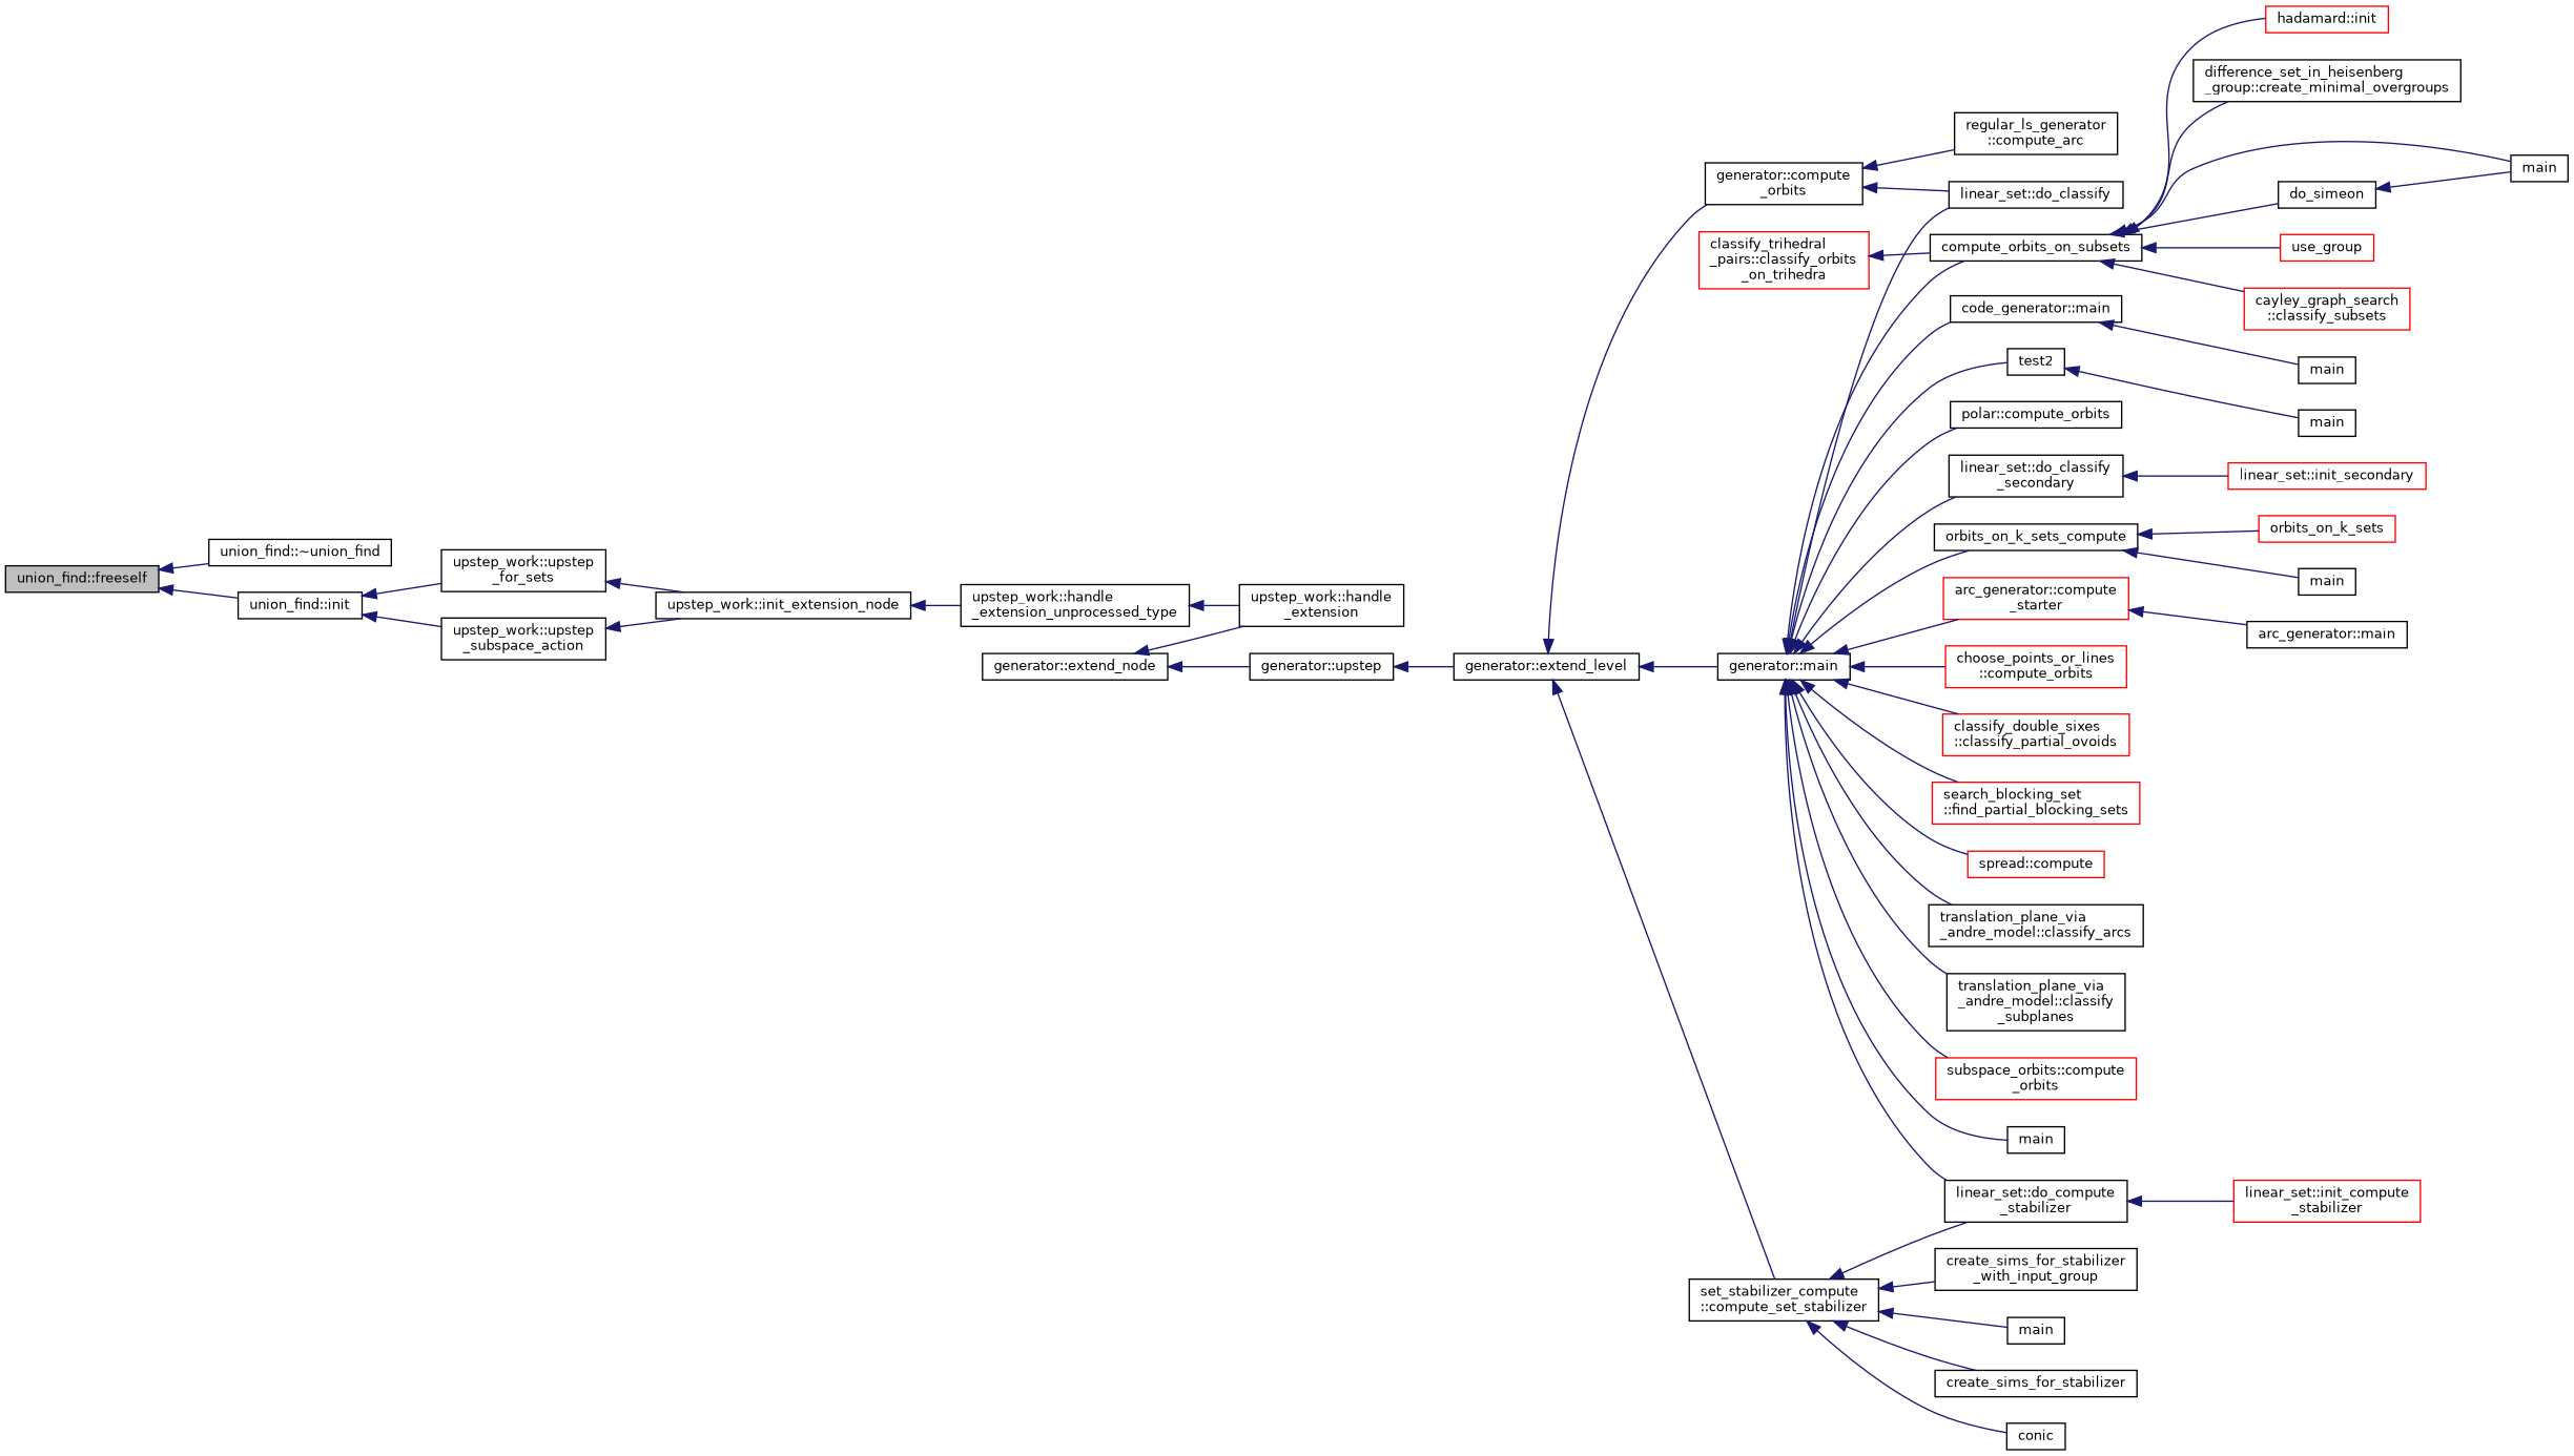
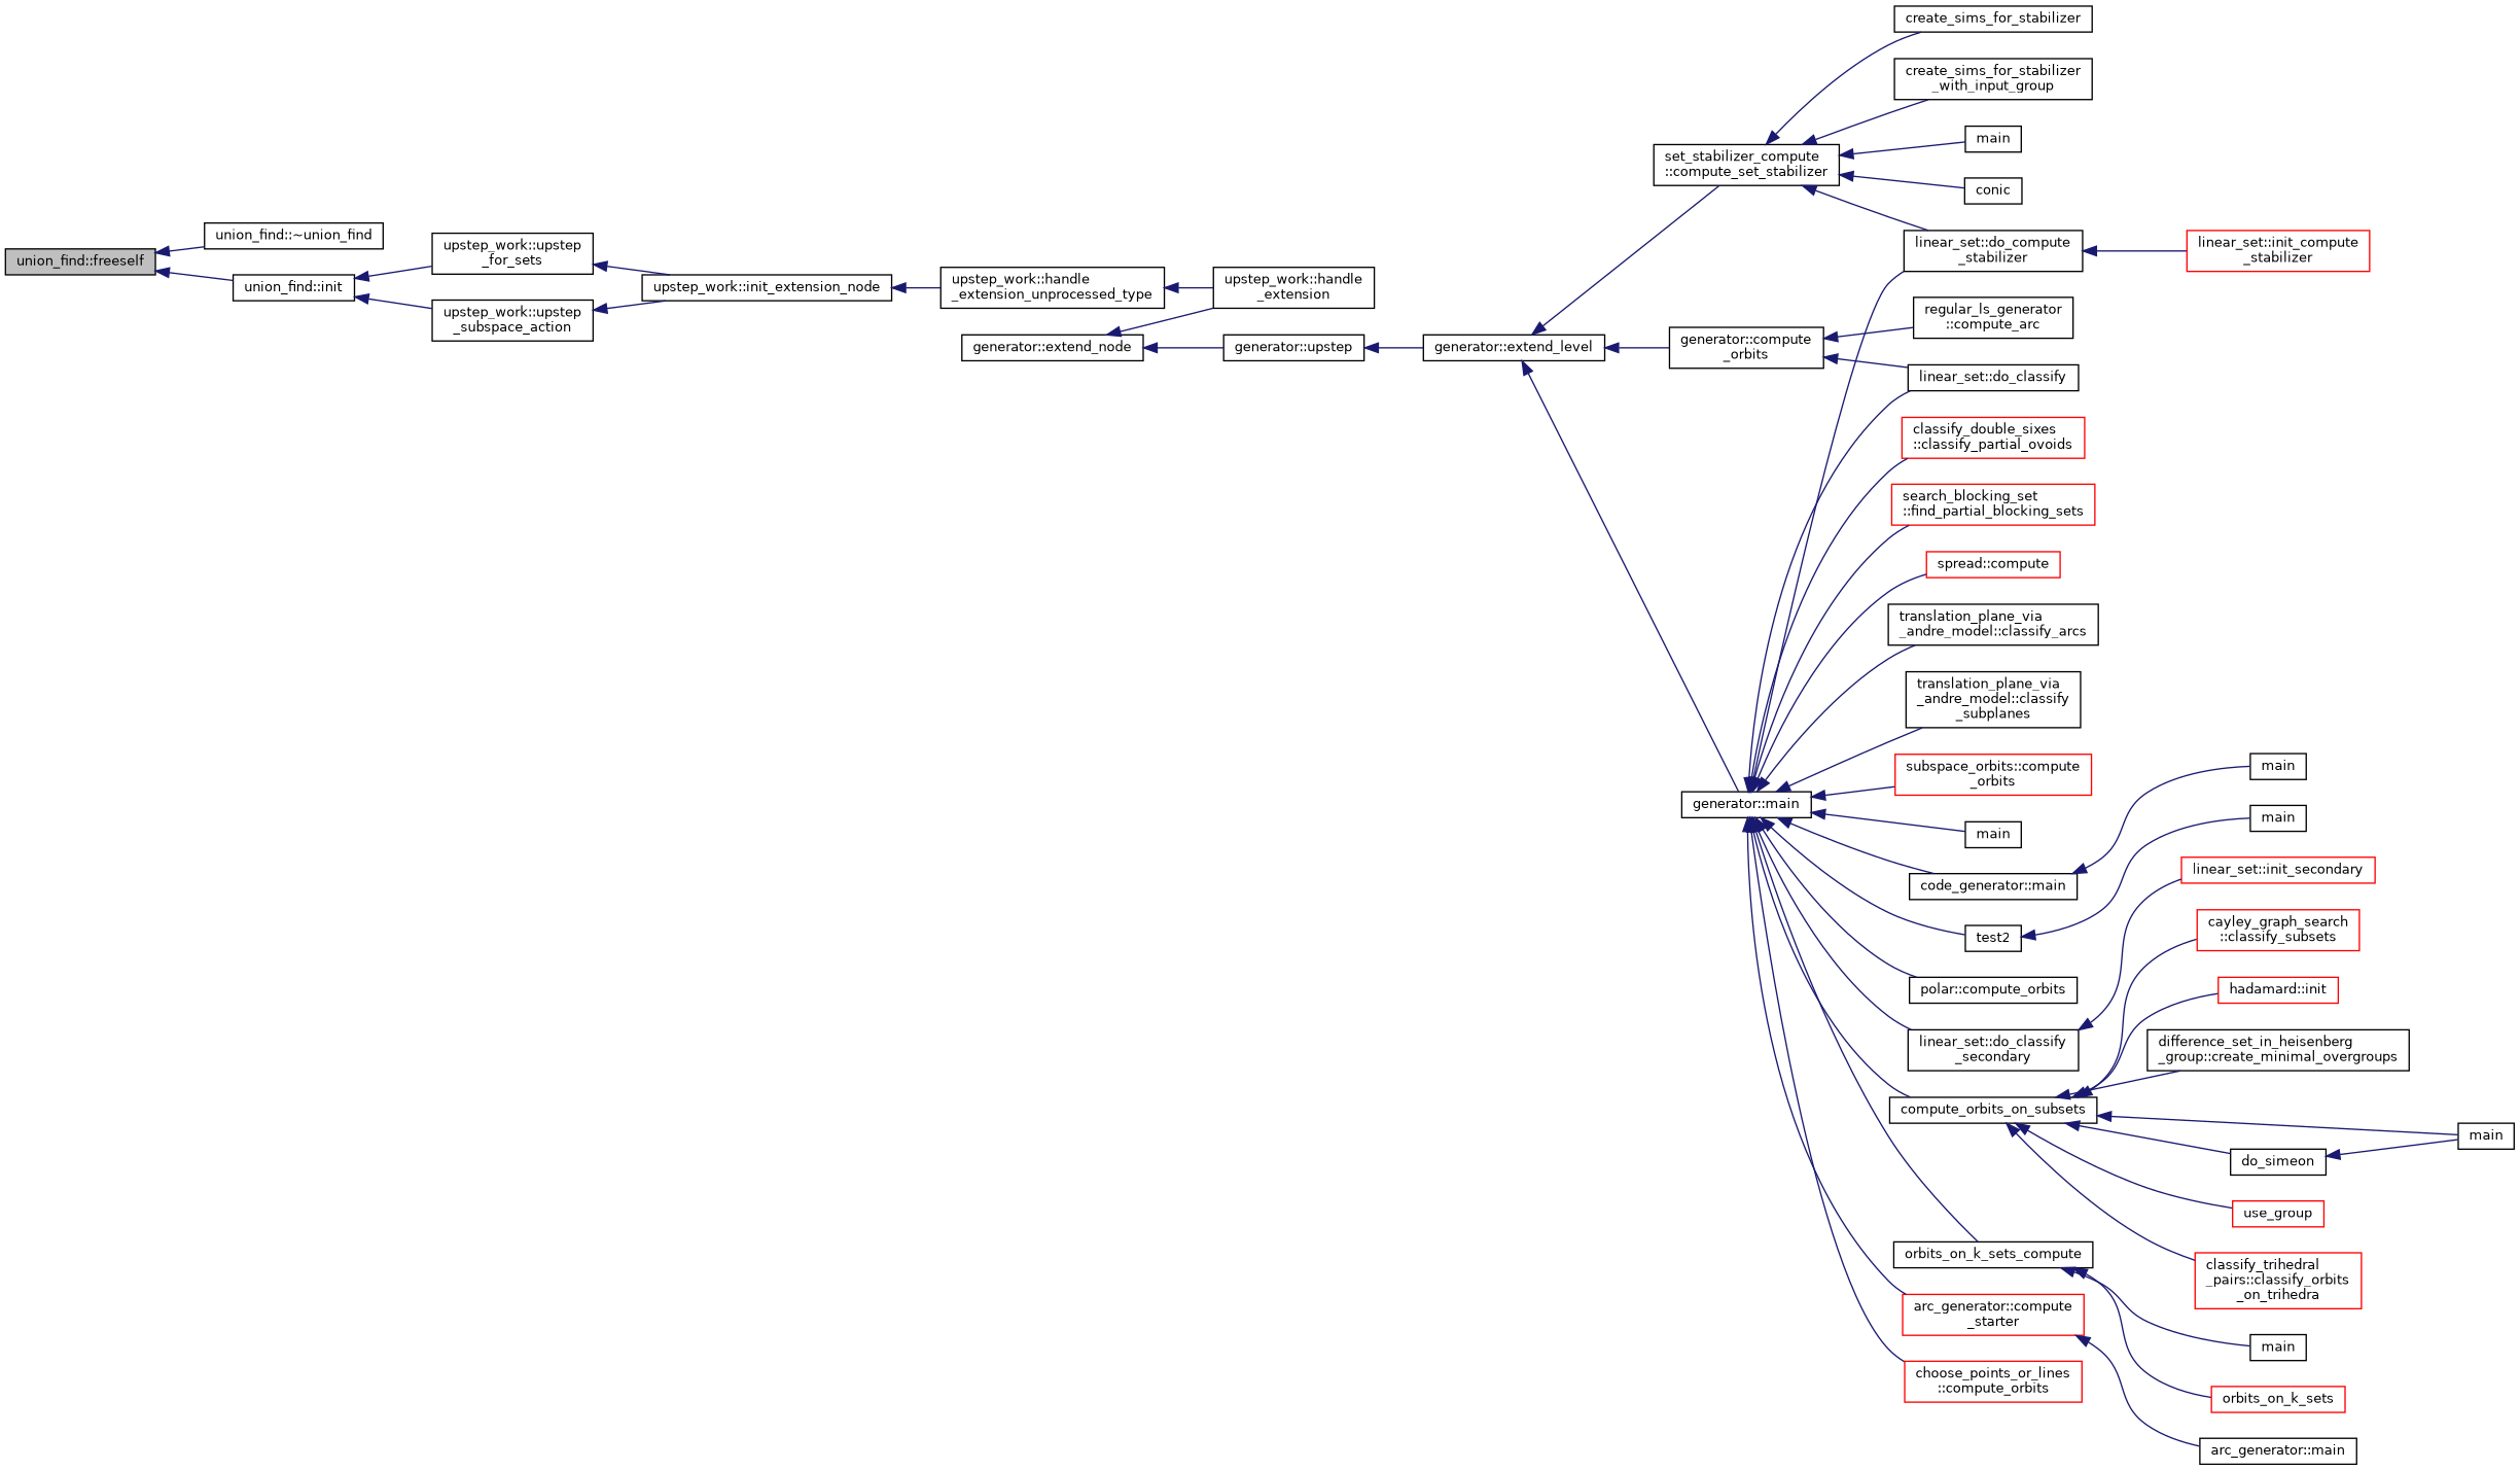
  digraph {
    rankdir=LR
    node [color=black fillcolor=white fontname=Helvetica fontsize=10 shape=record style=filled]
    edge [color=midnightblue dir=back fontname=Helvetica fontsize=10 labelfontname=Helvetica labelfontsize=10 style=solid]
    n1 [fillcolor=grey75 fontcolor=black height=0.2 label="union_find::freeself" width=0.4]
    n2 [height=0.2 label="union_find::~union_find" width=0.4]
    n3 [height=0.2 label="union_find::init" width=0.4]
    n4 [height=0.2 label="upstep_work::upstep\l_for_sets" width=0.4]
    n5 [height=0.2 label="upstep_work::upstep\l_subspace_action" width=0.4]
    n6 [height=0.2 label="upstep_work::init_extension_node" width=0.4]
    n7 [height=0.2 label="upstep_work::handle\l_extension_unprocessed_type" width=0.4]
    n8 [height=0.2 label="upstep_work::handle\l_extension" width=0.4]
    n9 [height=0.2 label="generator::extend_node" width=0.4]
    n10 [height=0.2 label="generator::upstep" width=0.4]
    n11 [height=0.2 label="generator::extend_level" width=0.4]
    n12 [height=0.2 label="set_stabilizer_compute\l::compute_set_stabilizer" width=0.4]
    n13 [height=0.2 label="generator::compute\l_orbits" width=0.4]
    n14 [height=0.2 label="generator::main" width=0.4]
    n15 [height=0.2 label=main width=0.4]
    n16 [height=0.2 label=conic width=0.4]
    n17 [height=0.2 label="linear_set::do_compute\l_stabilizer" width=0.4]
    n18 [height=0.2 label=create_sims_for_stabilizer width=0.4]
    n19 [height=0.2 label="create_sims_for_stabilizer\l_with_input_group" width=0.4]
    n20 [height=0.2 label="regular_ls_generator\l::compute_arc" width=0.4]
    n21 [height=0.2 label="linear_set::do_classify" width=0.4]
    n22 [height=0.2 label=main width=0.4]
    n23 [height=0.2 label="code_generator::main" width=0.4]
    n24 [height=0.2 label=test2 width=0.4]
    n25 [height=0.2 label="polar::compute_orbits" width=0.4]
    n26 [height=0.2 label="linear_set::do_classify\l_secondary" width=0.4]
    n27 [height=0.2 label=compute_orbits_on_subsets width=0.4]
    n28 [height=0.2 label=orbits_on_k_sets_compute width=0.4]
    n29 [color=red height=0.2 label="arc_generator::compute\l_starter" width=0.4]
    n30 [color=red height=0.2 label="choose_points_or_lines\l::compute_orbits" width=0.4]
    n31 [color=red height=0.2 label="classify_double_sixes\l::classify_partial_ovoids" width=0.4]
    n32 [color=red height=0.2 label="search_blocking_set\l::find_partial_blocking_sets" width=0.4]
    n33 [color=red height=0.2 label="spread::compute" width=0.4]
    n34 [height=0.2 label="translation_plane_via\l_andre_model::classify_arcs" width=0.4]
    n35 [height=0.2 label="translation_plane_via\l_andre_model::classify\l_subplanes" width=0.4]
    n36 [color=red height=0.2 label="subspace_orbits::compute\l_orbits" width=0.4]
    n37 [color=red height=0.2 label="linear_set::init_compute\l_stabilizer" width=0.4]
    n38 [height=0.2 label=main width=0.4]
    n39 [height=0.2 label=main width=0.4]
    n40 [color=red height=0.2 label="linear_set::init_secondary" width=0.4]
    n41 [color=red height=0.2 label="cayley_graph_search\l::classify_subsets" width=0.4]
    n42 [color=red height=0.2 label="hadamard::init" width=0.4]
    n43 [height=0.2 label="difference_set_in_heisenberg\l_group::create_minimal_overgroups" width=0.4]
    n44 [height=0.2 label=main width=0.4]
    n45 [height=0.2 label=do_simeon width=0.4]
    n46 [color=red height=0.2 label=use_group width=0.4]
    n47 [color=red height=0.2 label="classify_trihedral\l_pairs::classify_orbits\l_on_trihedra" width=0.4]
    n48 [height=0.2 label=main width=0.4]
    n49 [color=red height=0.2 label=orbits_on_k_sets width=0.4]
    n50 [height=0.2 label="arc_generator::main" width=0.4]
    n1 -> n2
    n1 -> n3
    n3 -> n4
    n3 -> n5
    n4 -> n6
    n5 -> n6
    n6 -> n7
    n7 -> n8
    n9 -> n8
    n9 -> n10
    n10 -> n11
    n11 -> n12
    n11 -> n13
    n11 -> n14
    n12 -> n15
    n12 -> n16
    n12 -> n17
    n12 -> n18
    n12 -> n19
    n13 -> n20
    n13 -> n21
    n14 -> n17
    n14 -> n21
    n14 -> n22
    n14 -> n23
    n14 -> n24
    n14 -> n25
    n14 -> n26
    n14 -> n27
    n14 -> n28
    n14 -> n29
    n14 -> n30
    n14 -> n31
    n14 -> n32
    n14 -> n33
    n14 -> n34
    n14 -> n35
    n14 -> n36
    n17 -> n37
    n23 -> n38
    n24 -> n39
    n26 -> n40
    n27 -> n41
    n27 -> n42
    n27 -> n43
    n27 -> n44
    n27 -> n45
    n27 -> n46
-   n47 -> n27
+   n27 -> n47
    n28 -> n48
    n28 -> n49
    n29 -> n50
    n45 -> n44
  }
